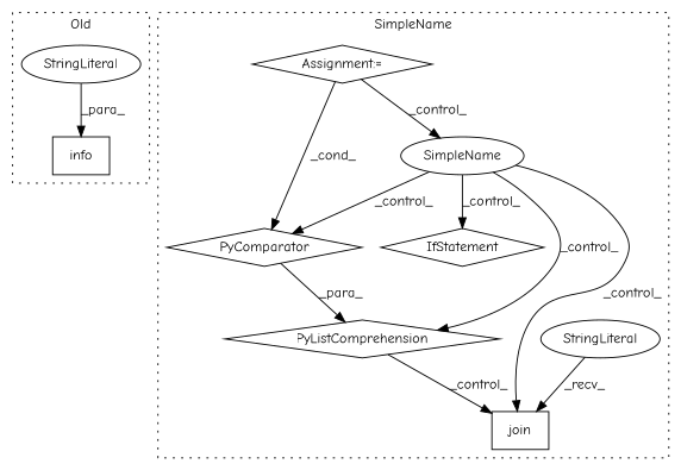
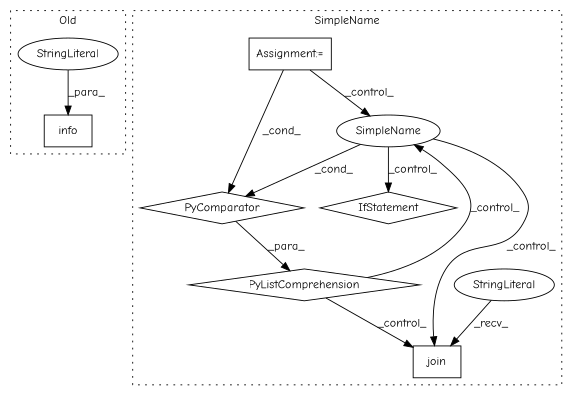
  digraph {
    fontname="Comic Neue"
    node [a=32 fontname="Comic Neue" l=37 s=19547 shape=box]
    edge [fontname="Comic Neue"]
    n1 [l="5,1" label=info s="18492,18550"]
    n2 [a=45 l=19 label=StringLiteral s=18497 shape=ellipse]
    n3 [l="5,1" label=join s="19612,19632"]
    n4 [a=45 l=4 label=StringLiteral s=19607 shape=ellipse]
    n5 [a=113 label=PyComparator shape=diamond]
-   n6 [a=7 label="Assignment:=" shape=diamond]
+   n6 [a=7 label="Assignment:="]
    n7 [a=42 label=SimpleName shape=ellipse l="" s=""]
    n8 [a=25 label=IfStatement shape=diamond]
    n9 [a=109 l=142 label=PyListComprehension s=19450 shape=diamond]
    subgraph cluster_1 {
      label=Old
      style=dotted
      n1
      n2
    }
    subgraph cluster_2 {
      label=SimpleName
      style=dotted
      n3
      n4
      n5
      n6
      n7
      n8
      n9
    }
    n2 -> n1 [label=_para_]
    n4 -> n3 [label=_recv_]
    n5 -> n9 [label=_para_]
    n6 -> n5 [label=_cond_]
    n6 -> n7 [label=_control_]
    n7 -> n3 [label=_control_]
-   n7 -> n5 [label=_control_]
+   n7 -> n5 [label=_cond_]
    n7 -> n8 [label=_control_]
-   n7 -> n9 [label=_control_]
+   n9 -> n7 [label=_control_]
    n9 -> n3 [label=_control_]
  }
